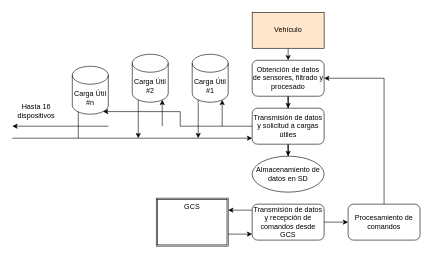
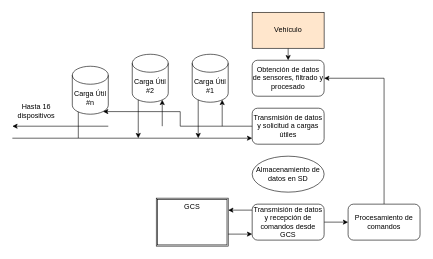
  <mxCell id="0" />
  <mxCell id="1" parent="0" />
  <mxCell id="2" style="edgeStyle=orthogonalEdgeStyle;rounded=0;orthogonalLoop=1;jettySize=auto;html=1;entryX=0.5;entryY=0;entryDx=0;entryDy=0;" edge="1" parent="1" source="3"><mxGeometry relative="1" as="geometry"><mxPoint x="480" y="100" as="targetPoint" /></mxGeometry></mxCell>
  <mxCell id="3" value="Vehículo" style="rounded=0;whiteSpace=wrap;html=1;fillColor=#ffe6cc;" vertex="1" parent="1"><mxGeometry x="420" y="20" width="120" height="60" as="geometry" /></mxCell>
- <mxCell id="4" style="edgeStyle=orthogonalEdgeStyle;rounded=0;orthogonalLoop=1;jettySize=auto;html=1;entryX=0.5;entryY=0;entryDx=0;entryDy=0;" edge="1" parent="1" source="5" target="7"><mxGeometry relative="1" as="geometry" /></mxCell>
  <mxCell id="5" value="Obtención de datos de sensores, filtrado y procesado" style="rounded=1;whiteSpace=wrap;html=1;" vertex="1" parent="1"><mxGeometry x="420" y="100" width="120" height="60" as="geometry" /></mxCell>
- <mxCell id="6" style="edgeStyle=orthogonalEdgeStyle;rounded=0;orthogonalLoop=1;jettySize=auto;html=1;" edge="1" parent="1" source="7" target="20"><mxGeometry relative="1" as="geometry" /></mxCell>
  <mxCell id="7" value="Transmisión de datos y solicitud a cargas útiles" style="rounded=1;whiteSpace=wrap;html=1;" vertex="1" parent="1"><mxGeometry x="420" y="180" width="120" height="60" as="geometry" /></mxCell>
  <mxCell id="8" value="Carga Útil #1" style="shape=cylinder3;whiteSpace=wrap;html=1;boundedLbl=1;backgroundOutline=1;size=15;" vertex="1" parent="1"><mxGeometry x="320" y="90" width="60" height="80" as="geometry" /></mxCell>
  <mxCell id="9" value="Carga Útil #2" style="shape=cylinder3;whiteSpace=wrap;html=1;boundedLbl=1;backgroundOutline=1;size=15;" vertex="1" parent="1"><mxGeometry x="220" y="90" width="60" height="80" as="geometry" /></mxCell>
  <mxCell id="10" style="edgeStyle=orthogonalEdgeStyle;rounded=0;orthogonalLoop=1;jettySize=auto;html=1;exitX=0.145;exitY=1;exitDx=0;exitDy=-4.35;exitPerimeter=0;" edge="1" parent="1" source="11"><mxGeometry relative="1" as="geometry"><mxPoint x="420" y="230" as="targetPoint" /><Array as="points"><mxPoint x="130" y="166" /><mxPoint x="130" y="230" /><mxPoint x="420" y="230" /></Array></mxGeometry></mxCell>
  <mxCell id="11" value="Carga Útil #n" style="shape=cylinder3;whiteSpace=wrap;html=1;boundedLbl=1;backgroundOutline=1;size=15;" vertex="1" parent="1"><mxGeometry x="120" y="110" width="60" height="80" as="geometry" /></mxCell>
  <mxCell id="12" style="edgeStyle=orthogonalEdgeStyle;rounded=0;orthogonalLoop=1;jettySize=auto;html=1;entryX=0.855;entryY=1;entryDx=0;entryDy=-4.35;entryPerimeter=0;" edge="1" parent="1" source="7" target="11"><mxGeometry relative="1" as="geometry" /></mxCell>
  <mxCell id="13" value="" style="endArrow=none;html=1;rounded=0;" edge="1" parent="1"><mxGeometry width="50" height="50" relative="1" as="geometry"><mxPoint x="20" y="230" as="sourcePoint" /><mxPoint x="130" y="230" as="targetPoint" /></mxGeometry></mxCell>
  <mxCell id="14" value="" style="endArrow=classic;html=1;rounded=0;" edge="1" parent="1"><mxGeometry width="50" height="50" relative="1" as="geometry"><mxPoint x="180" y="210" as="sourcePoint" /><mxPoint x="20" y="210" as="targetPoint" /></mxGeometry></mxCell>
  <mxCell id="15" value="" style="endArrow=classic;html=1;rounded=0;" edge="1" parent="1"><mxGeometry width="50" height="50" relative="1" as="geometry"><mxPoint x="270" y="210" as="sourcePoint" /><mxPoint x="270" y="166" as="targetPoint" /></mxGeometry></mxCell>
  <mxCell id="16" value="" style="endArrow=classic;html=1;rounded=0;" edge="1" parent="1"><mxGeometry width="50" height="50" relative="1" as="geometry"><mxPoint x="230" y="166" as="sourcePoint" /><mxPoint x="230" y="230" as="targetPoint" /></mxGeometry></mxCell>
  <mxCell id="17" value="" style="endArrow=classic;html=1;rounded=0;" edge="1" parent="1"><mxGeometry width="50" height="50" relative="1" as="geometry"><mxPoint x="370" y="210" as="sourcePoint" /><mxPoint x="370" y="166" as="targetPoint" /></mxGeometry></mxCell>
  <mxCell id="18" value="" style="endArrow=classic;html=1;rounded=0;" edge="1" parent="1"><mxGeometry width="50" height="50" relative="1" as="geometry"><mxPoint x="330" y="166" as="sourcePoint" /><mxPoint x="330" y="230" as="targetPoint" /></mxGeometry></mxCell>
  <mxCell id="19" value="Hasta 16 dispositivos" style="text;html=1;align=center;verticalAlign=middle;whiteSpace=wrap;rounded=0;" vertex="1" parent="1"><mxGeometry x="30" y="170" width="60" height="30" as="geometry" /></mxCell>
  <mxCell id="20" value="Almacenamiento de datos en SD" style="ellipse;whiteSpace=wrap;html=1;" vertex="1" parent="1"><mxGeometry x="420" y="260" width="120" height="60" as="geometry" /></mxCell>
  <mxCell id="21" style="edgeStyle=orthogonalEdgeStyle;rounded=0;orthogonalLoop=1;jettySize=auto;html=1;entryX=0;entryY=0.5;entryDx=0;entryDy=0;" edge="1" parent="1" source="22" target="24"><mxGeometry relative="1" as="geometry" /></mxCell>
  <mxCell id="22" value="Transmisión de datos y recepción de comandos desde GCS" style="rounded=1;whiteSpace=wrap;html=1;" vertex="1" parent="1"><mxGeometry x="420" y="340" width="120" height="60" as="geometry" /></mxCell>
  <mxCell id="23" style="edgeStyle=orthogonalEdgeStyle;rounded=0;orthogonalLoop=1;jettySize=auto;html=1;entryX=1;entryY=0.5;entryDx=0;entryDy=0;" edge="1" parent="1" source="24" target="5"><mxGeometry relative="1" as="geometry"><Array as="points"><mxPoint x="640" y="130" /></Array></mxGeometry></mxCell>
  <mxCell id="24" value="Procesamiento de comandos" style="rounded=1;whiteSpace=wrap;html=1;" vertex="1" parent="1"><mxGeometry x="580" y="340" width="120" height="60" as="geometry" /></mxCell>
  <mxCell id="25" value="" style="shape=ext;double=1;rounded=0;whiteSpace=wrap;html=1;" vertex="1" parent="1"><mxGeometry y="330" width="120" height="80" as="geometry" x="260" /></mxCell>
  <mxCell id="26" value="" style="shape=image;verticalLabelPosition=bottom;labelBackgroundColor=default;verticalAlign=top;aspect=fixed;imageAspect=0;image=https://c8.alamy.com/compes/r4j6ta/lineas-en-blanco-y-negro-con-antena-de-satelite-r4j6ta.jpg;clipPath=inset(0% 0% 7.67% 0%);" vertex="1" parent="1"><mxGeometry x="280" y="360.04" width="33.72" height="39.91" as="geometry" /></mxCell>
  <mxCell id="27" value="" style="shape=image;verticalLabelPosition=bottom;labelBackgroundColor=default;verticalAlign=top;aspect=fixed;imageAspect=0;image=https://prints.ultracoloringpages.com/df8d2b2e448be38baae4f7af02338fa9.png;" vertex="1" parent="1"><mxGeometry x="320" y="355" width="50" height="50" as="geometry" /></mxCell>
  <mxCell id="28" value="GCS" style="text;html=1;align=center;verticalAlign=middle;whiteSpace=wrap;rounded=0;" vertex="1" parent="1"><mxGeometry x="290" y="330.04" width="60" height="30" as="geometry" /></mxCell>
  <mxCell id="29" value="" style="endArrow=classic;html=1;rounded=0;entryX=1;entryY=0.25;entryDx=0;entryDy=0;" edge="1" parent="1" target="25"><mxGeometry width="50" height="50" relative="1" as="geometry"><mxPoint x="420" y="350" as="sourcePoint" /><mxPoint x="470" y="300" as="targetPoint" /></mxGeometry></mxCell>
  <mxCell id="30" value="" style="endArrow=classic;html=1;rounded=0;" edge="1" parent="1"><mxGeometry width="50" height="50" relative="1" as="geometry"><mxPoint x="380" y="390" as="sourcePoint" /><mxPoint x="420" y="390" as="targetPoint" /></mxGeometry></mxCell>
